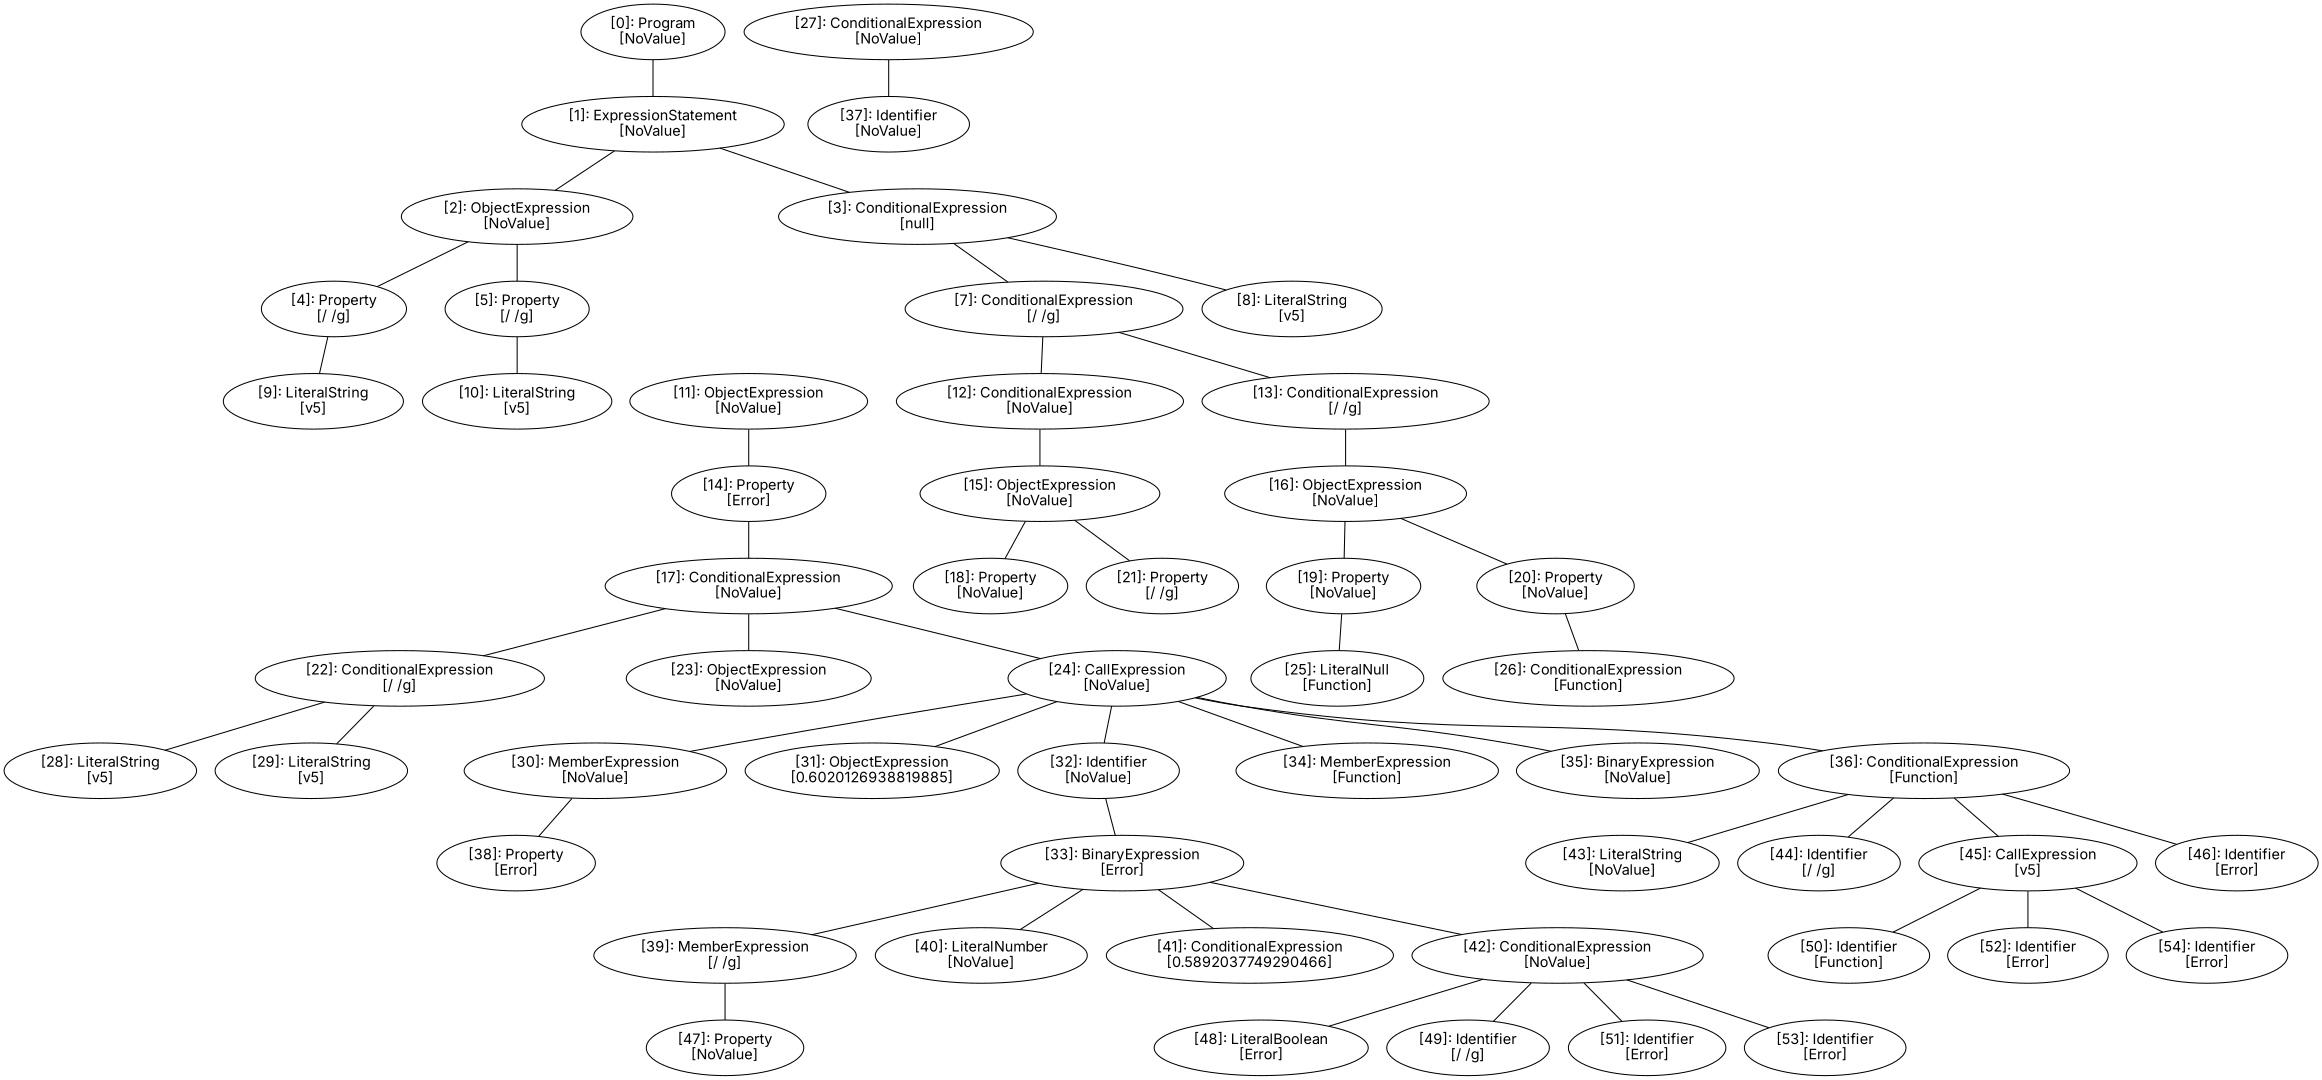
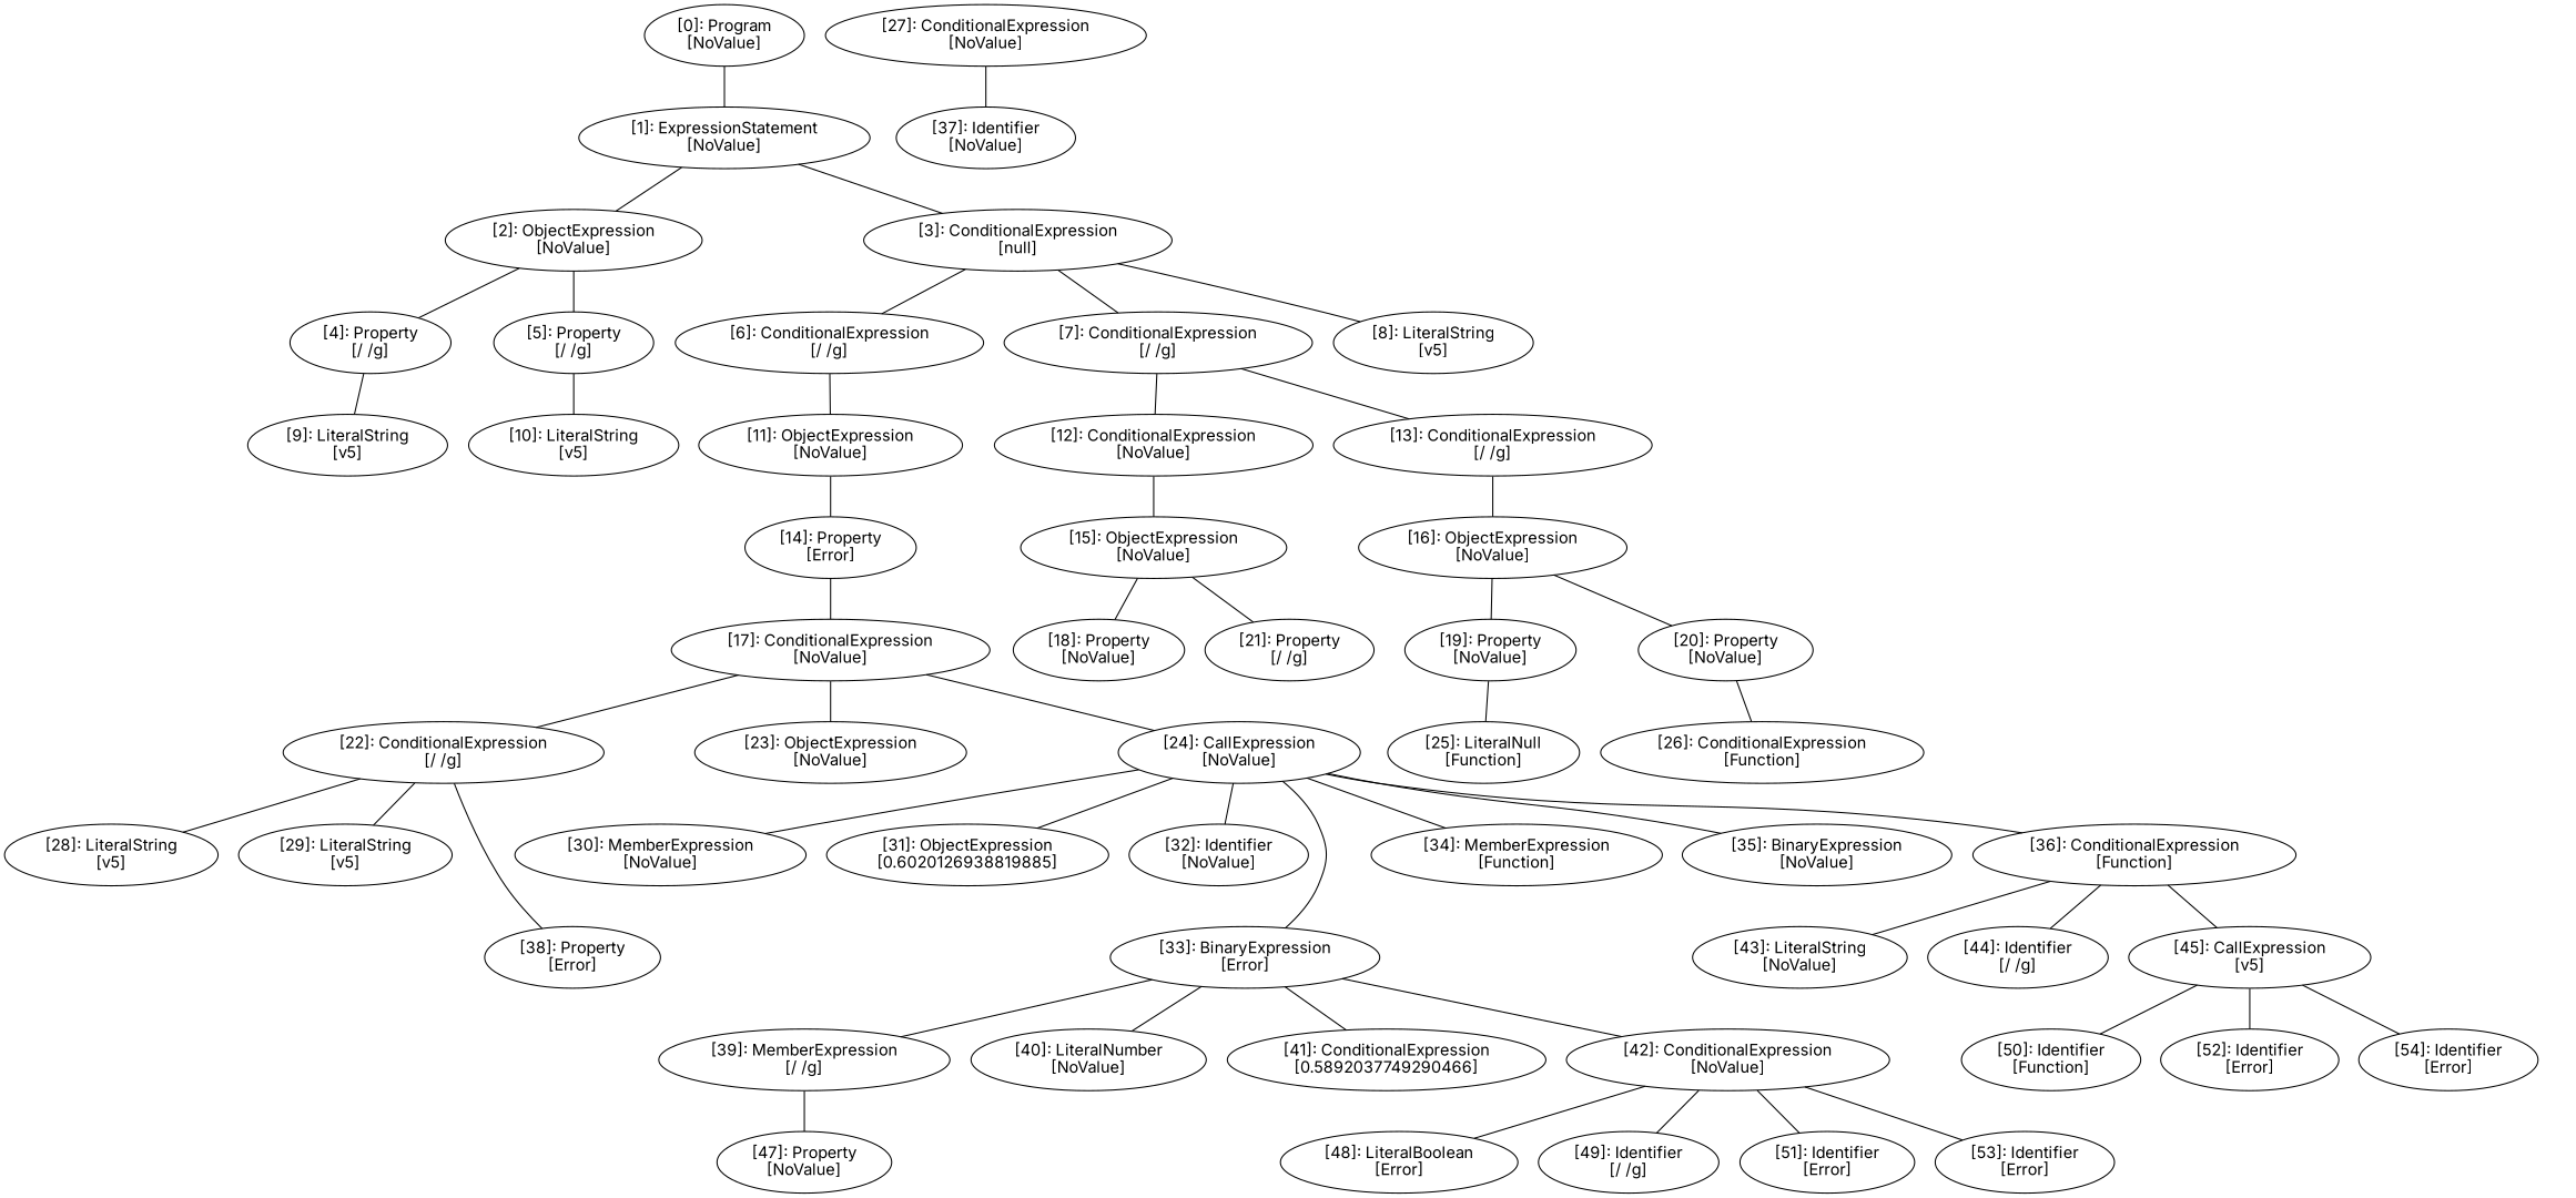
  graph {
    fontname=Inter
    node [fontname=Inter]
    edge [fontname=Inter]
    n1 [label="[0]: Program\n[NoValue]"]
    n2 [label="[1]: ExpressionStatement\n[NoValue]"]
    n3 [label="[2]: ObjectExpression\n[NoValue]"]
    n4 [label="[3]: ConditionalExpression\n[null]"]
    n5 [label="[4]: Property\n[/ /g]"]
    n6 [label="[5]: Property\n[/ /g]"]
+   n7 [label="[6]: ConditionalExpression\n[/ /g]"]
    n8 [label="[7]: ConditionalExpression\n[/ /g]"]
    n9 [label="[8]: LiteralString\n[v5]"]
    n10 [label="[9]: LiteralString\n[v5]"]
    n11 [label="[10]: LiteralString\n[v5]"]
    n12 [label="[11]: ObjectExpression\n[NoValue]"]
    n13 [label="[12]: ConditionalExpression\n[NoValue]"]
    n14 [label="[13]: ConditionalExpression\n[/ /g]"]
    n15 [label="[14]: Property\n[Error]"]
    n16 [label="[15]: ObjectExpression\n[NoValue]"]
    n17 [label="[16]: ObjectExpression\n[NoValue]"]
    n18 [label="[17]: ConditionalExpression\n[NoValue]"]
    n19 [label="[18]: Property\n[NoValue]"]
    n20 [label="[21]: Property\n[/ /g]"]
    n21 [label="[19]: Property\n[NoValue]"]
    n22 [label="[20]: Property\n[NoValue]"]
    n23 [label="[22]: ConditionalExpression\n[/ /g]"]
    n24 [label="[23]: ObjectExpression\n[NoValue]"]
    n25 [label="[24]: CallExpression\n[NoValue]"]
    n26 [label="[25]: LiteralNull\n[Function]"]
    n27 [label="[26]: ConditionalExpression\n[Function]"]
    n28 [label="[28]: LiteralString\n[v5]"]
    n29 [label="[29]: LiteralString\n[v5]"]
    n30 [label="[30]: MemberExpression\n[NoValue]"]
    n31 [label="[31]: ObjectExpression\n[0.6020126938819885]"]
    n32 [label="[32]: Identifier\n[NoValue]"]
    n33 [label="[33]: BinaryExpression\n[Error]"]
    n34 [label="[34]: MemberExpression\n[Function]"]
    n35 [label="[35]: BinaryExpression\n[NoValue]"]
    n36 [label="[36]: ConditionalExpression\n[Function]"]
    n37 [label="[27]: ConditionalExpression\n[NoValue]"]
    n38 [label="[37]: Identifier\n[NoValue]"]
    n39 [label="[38]: Property\n[Error]"]
    n40 [label="[39]: MemberExpression\n[/ /g]"]
    n41 [label="[40]: LiteralNumber\n[NoValue]"]
    n42 [label="[41]: ConditionalExpression\n[0.5892037749290466]"]
    n43 [label="[42]: ConditionalExpression\n[NoValue]"]
    n44 [label="[43]: LiteralString\n[NoValue]"]
    n45 [label="[44]: Identifier\n[/ /g]"]
    n46 [label="[45]: CallExpression\n[v5]"]
-   n47 [label="[46]: Identifier\n[Error]"]
    n48 [label="[47]: Property\n[NoValue]"]
    n49 [label="[48]: LiteralBoolean\n[Error]"]
    n50 [label="[49]: Identifier\n[/ /g]"]
    n51 [label="[51]: Identifier\n[Error]"]
    n52 [label="[53]: Identifier\n[Error]"]
    n53 [label="[50]: Identifier\n[Function]"]
    n54 [label="[52]: Identifier\n[Error]"]
    n55 [label="[54]: Identifier\n[Error]"]
    n1 -- n2
    n2 -- n3
    n2 -- n4
    n3 -- n5
    n3 -- n6
+   n4 -- n7
    n4 -- n8
    n4 -- n9
    n5 -- n10
    n6 -- n11
+   n7 -- n12
    n8 -- n13
    n8 -- n14
    n12 -- n15
    n13 -- n16
    n14 -- n17
    n15 -- n18
    n16 -- n19
    n16 -- n20
    n17 -- n21
    n17 -- n22
    n18 -- n23
    n18 -- n24
    n18 -- n25
    n21 -- n26
    n22 -- n27
    n23 -- n28
    n23 -- n29
    n25 -- n30
    n25 -- n31
    n25 -- n32
-   n32 -- n33
+   n25 -- n33
    n25 -- n34
    n25 -- n35
    n25 -- n36
-   n30 -- n39
+   n23 -- n39
    n33 -- n40
    n33 -- n41
    n33 -- n42
    n33 -- n43
    n36 -- n44
    n36 -- n45
    n36 -- n46
-   n36 -- n47
    n37 -- n38
    n40 -- n48
    n43 -- n49
    n43 -- n50
    n43 -- n51
    n43 -- n52
    n46 -- n53
    n46 -- n54
    n46 -- n55
  }
